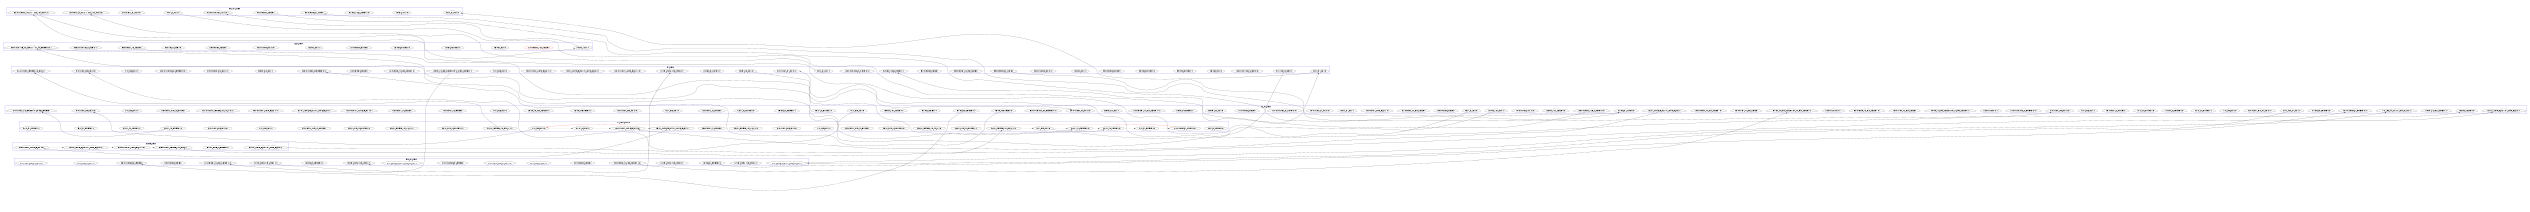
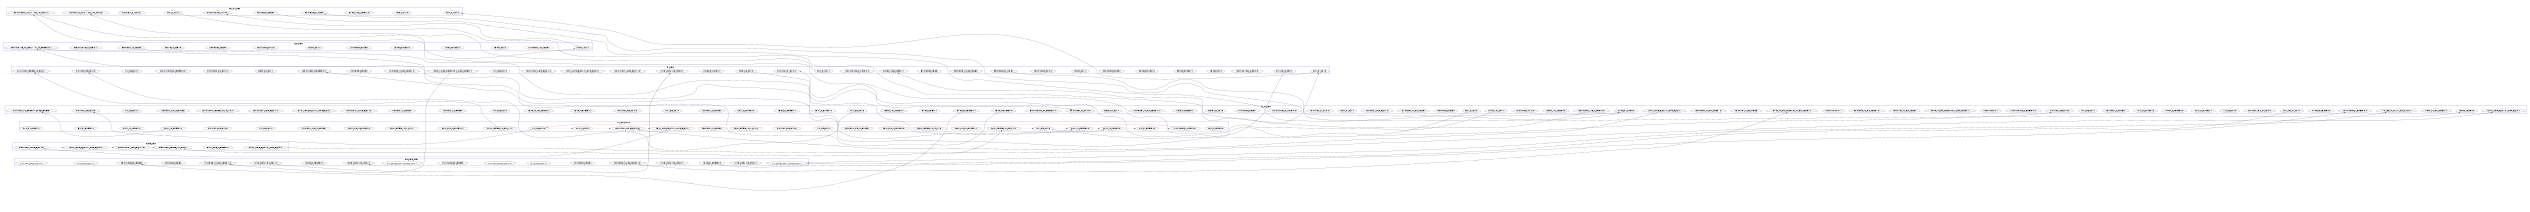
  digraph {
    fontname=Lato
    rankdir=LR
    node [fontname=Lato]
    edge [color=white fontname=Lato style=solid]
    n1 [label="533: assume(port_dev_registered);"]
    n2 [label="226: assert(dev_usb_serial_initialized >= 0);"]
    n3 [label="227: dev_autopm = dev_autopm + 1;"]
    n4 [label="238: assert(dev_usb_serial_initialized >= 0);"]
    n5 [label="241: dev_autopm = dev_autopm + 1;"]
    n6 [label="87: fw_serial_bus_lock = fw_serial_bus_lock - 1;"]
    n7 [label="82: fw_serial_bus_lock = 1;"]
    n8 [label="243: port_tty_registered = 0;"]
    n9 [label="247: dev_autopm = dev_autopm - 1;"]
    n10 [label="233: dev_autopm = dev_autopm - 1;"]
    n11 [label="231: port_tty_registered = 1;"]
    n12 [label="82: fw_serial_bus_lock = 1;"]
    n13 [label="237: assert(port_initialized);"]
    n14 [label="87: fw_serial_bus_lock = fw_serial_bus_lock - 1;"]
    n15 [label="537: assume(!port_dev_registered);"]
    n16 [label="81: assume(fw_serial_bus_lock == 0);"]
    n17 [label="225: assert(port_initialized);"]
    n18 [label="81: assume(fw_serial_bus_lock == 0);"]
    n19 [label="518: assume((port_work == 1) | (port_work_stop == 1));"]
    n20 [label="93: fw_tty_lock = 1;"]
    n21 [label="523: assert(port_tty_installed);"]
    n22 [label="524: port_write_in_progress = 0;"]
    n23 [label="519: assert((fw_tty_lock != 2) | (port_work_stop == 0));"]
    n24 [label="92: assume(fw_tty_lock == 0);"]
    n25 [label="525: port_work = 0;"]
    n26 [label="98: fw_tty_lock = 0;"]
    n27 [label="522: assert(port_initialized);"]
    n28 [label="521b: assume(!(port_work == 0));"]
    n29 [label="575: assume(drv_registered_with_serial_fw);"]
    n30 [label="576: drv_device_id_registered = 1;"]
    n31 [label="577: drv_module_ref_cnt = drv_module_ref_cnt - 1;"]
    n32 [label="292: drv_module_ref_cnt = drv_module_ref_cnt + 1;"]
    n33 [label="572b: assume(!(drv_module_ref_cnt <= 0));"]
    n34 [label="291a: assume(drv_module_ref_cnt >= 0);"]
    n35 [label="326: drv_id_table = 1;"]
    n36 [label="484: assume(drv_module_ref_cnt == 0);"]
    n37 [label="322: drv_registered_with_serial_fw = 1;"]
    n38 [label="76: fw_table_lock = 0;"]
    n39 [label="485: drv_module_ref_cnt = drv_module_ref_cnt - 1;"]
    n40 [label="317: assert(fw_driver_list_consistent);"]
    n41 [label="318: fw_driver_list_consistent = 0;"]
    n42 [label="71: fw_table_lock = 1;"]
    n43 [label="319: drv_registered_with_usb_fw = 1;"]
    n44 [label="320: fw_driver_list_consistent = 1;"]
    n45 [label="342: drv_registered_with_serial_fw = 0;"]
    n46 [label="338: fw_driver_list_consistent = 0;"]
    n47 [label="339: drv_registered_with_usb_fw = 0;"]
    n48 [label="340: fw_driver_list_consistent = 1;"]
    n49 [label="64: assume(port_tty_installed == 0);"]
    n50 [label="331: drv_registered_with_usb_fw = 0;"]
    n51 [label="70: assume(fw_table_lock == 0);"]
    n52 [label="347: drv_usb_initialized = 0;"]
    n53 [label="65: fw_tty_initialized = 0;"]
    n54 [label="337: assert(fw_driver_list_consistent);"]
    n55 [label="71: fw_table_lock = 1;"]
    n56 [label="346: drv_usb_registered = 0;"]
    n57 [label="76: fw_table_lock = 0;"]
    n58 [label="54: fw_tty_initialized = 1;"]
    n59 [label="55: fw_tty_registered = 1;"]
    n60 [label="312: drv_usb_registered = 1;"]
    n61 [label="70: assume(fw_table_lock == 0);"]
    n62 [label="311: drv_usb_initialized = 1;"]
    n63 [label="330: assert(drv_usb_initialized);"]
    n64 [label="61: fw_tty_registered = 0;"]
    n65 [label="157: port_dev_registered = 1;"]
    n66 [label="188: port_work_initialized = 0;"]
    n67 [label="190: assume(port_write_in_progress == 0);"]
    n68 [label="70: assume(fw_table_lock == 0);"]
    n69 [label="71: fw_table_lock = 1;"]
    n70 [label="172: assert(port_initialized);"]
    n71 [label="174b: assume(!(port_tty_installed == 0));"]
    n72 [label="257: dev_usb_serial_initialized = dev_usb_serial_initialized - 1;"]
    n73 [label="266: fw_idr_consistent = 0;"]
    n74 [label="267: port_idr_registered = 0;"]
    n75 [label="98: fw_tty_lock = 0;"]
    n76 [label="217: port_work_stop = 1;"]
    n77 [label="262b: assume(!(port_idr_registered == 0));"]
    n78 [label="143: dev_disconnected = 1;"]
    n79 [label="70: assume(fw_table_lock == 0);"]
    n80 [label="81: assume(fw_serial_bus_lock == 0);"]
    n81 [label="82: fw_serial_bus_lock = 1;"]
    n82 [label="265: assert(fw_idr_consistent);"]
    n83 [label="76: fw_table_lock = 0;"]
    n84 [label="133: dev_usb_serial_initialized = 1;"]
    n85 [label="71: fw_table_lock = 1;"]
    n86 [label="148: assert(fw_idr_consistent);"]
    n87 [label="87: fw_serial_bus_lock = fw_serial_bus_lock - 1;"]
    n88 [label="279: dev_usb_serial_initialized = -1;"]
    n89 [label="280: port_initialized = 0;"]
    n90 [label="291a: assume(drv_module_ref_cnt >= 0);"]
    n91 [label="292: drv_module_ref_cnt = drv_module_ref_cnt + 1;"]
    n92 [label="268: fw_idr_consistent = 1;"]
    n93 [label="76: fw_table_lock = 0;"]
    n94 [label="260b: assume(!(old == 1));"]
    n95 [label="115: assert(fw_driver_list_consistent);"]
    n96 [label="116b: assume(!(drv_registered_with_usb_fw == 0));"]
    n97 [label="253: assert(dev_usb_serial_initialized > 0);"]
    n98 [label="256: old = dev_usb_serial_initialized;"]
    n99 [label="278: assume(port_tty_registered == 0);"]
    n100 [label="158: dev_disconnected = 0;"]
    n101 [label="179: assume(fw_tty_lock == 0);"]
    n102 [label="191: port_tty_installed = 0;"]
    n103 [label="70: assume(fw_table_lock == 0);"]
    n104 [label="276: port_dev_registered = 0;"]
    n105 [label="380: dev_disc_lock = 1;"]
    n106 [label="168: assert(dev_usb_serial_initialized >= 0);"]
    n107 [label="496: assume(drv_usb_registered | drv_device_id_registered);"]
    n108 [label="76: fw_table_lock = 0;"]
    n109 [label="155: port_work_initialized = 1;"]
    n110 [label="253: assert(dev_usb_serial_initialized > 0);"]
    n111 [label="256: old = dev_usb_serial_initialized;"]
    n112 [label="220: assume(port_work == 0);"]
    n113 [label="151: fw_idr_consistent = 1;"]
    n114 [label="501b: assume(!(port_dev_registered == 0));"]
    n115 [label="379: assume(dev_disc_lock == 0);"]
    n116 [label="194: drv_module_ref_cnt = drv_module_ref_cnt - 1;"]
    n117 [label="149: fw_idr_consistent = 0;"]
    n118 [label="180: fw_tty_lock = 2;"]
    n119 [label="183: assert(drv_module_ref_cnt > 0);"]
    n120 [label="71: fw_table_lock = 1;"]
    n121 [label="150: port_idr_registered = 1;"]
    n122 [label="123b: assume(!(drv_module_ref_cnt <= 0));"]
    n123 [label="257: dev_usb_serial_initialized = dev_usb_serial_initialized - 1;"]
    n124 [label="260a: assume(old == 1);"]
    n125 [label="184: assert(dev_usb_serial_initialized);"]
    n126 [label="185: assert(port_initialized);"]
    n127 [label="128: assert(drv_usb_initialized);"]
    n128 [label="169: dev_disconnected = 1;"]
    n129 [label="385: dev_disc_lock = 0;"]
    n130 [label="129: assert(drv_usb_registered);"]
    n131 [label="156: port_initialized = 1;"]
    n132 [label="281: drv_module_ref_cnt = drv_module_ref_cnt - 1;"]
    n133 [label="472: port_work = 1;"]
    n134 [label="507: assume((write_urb_state == 1) | (drv_usb_registered == 0));"]
    n135 [label="508a: assume(write_urb_state == 1);"]
    n136 [label="468: port_consistent = 0;"]
    n137 [label="469: port_consistent = 1;"]
    n138 [label="104: port_lock = 1;"]
    n139 [label="467: assert(port_consistent);"]
    n140 [label="509: assert(drv_usb_initialized);"]
    n141 [label="109: port_lock = 0;"]
    n142 [color=red label="471: assert(port_work_initialized);"]
    n143 [label="103: assume(port_lock == 0);"]
    n144 [label="465: assert(port_initialized);"]
    n145 [label="510: write_urb_state = 0;"]
    n146 [label="561: write_urb_state = 1;"]
    n147 [label="98: fw_tty_lock = 0;"]
    n148 [label="380: dev_disc_lock = 1;"]
    n149 [label="408a: assume(dev_disconnected == 0);"]
    n150 [label="76: fw_table_lock = 0;"]
    n151 [label="291a: assume(drv_module_ref_cnt >= 0);"]
    n152 [label="103: assume(port_lock == 0);"]
    n153 [label="104: port_lock = 1;"]
    n154 [label="556: port_consistent = 0;"]
    n155 [label="557: port_consistent = 1;"]
    n156 [label="551: assert(port_initialized);"]
    n157 [label="552: assert(dev_usb_serial_initialized);"]
    n158 [label="93: fw_tty_lock = 1;"]
    n159 [label="548b: assume(!(port_tty_installed == 0));"]
    n160 [label="109: port_lock = 0;"]
    n161 [label="413: assert(port_initialized);"]
    n162 [label="414: assert(dev_usb_serial_initialized > 0);"]
    n163 [label="427: dev_autopm = dev_autopm + 1;"]
    n164 [label="555: assert(port_consistent);"]
    n165 [label="553: assert(port_tty_installed);"]
    n166 [label="379: assume(dev_disc_lock == 0);"]
    n167 [label="544: assume(drv_registered_with_serial_fw);"]
    n168 [label="70: assume(fw_table_lock == 0);"]
    n169 [label="292: drv_module_ref_cnt = drv_module_ref_cnt + 1;"]
    n170 [label="421b: assume(!(drv_module_ref_cnt <= 0));"]
    n171 [label="428: port_tty_installed = 1;"]
    n172 [label="549: port_write_in_progress = 1;"]
    n173 [label="385: dev_disc_lock = 0;"]
    n174 [label="92: assume(fw_tty_lock == 0);"]
    n175 [label="560a: assume(write_urb_state == 0);"]
    n176 [label="71: fw_table_lock = 1;"]
    n177 [label="401b: assume(!(port_idr_registered == 0));"]
    n178 [label="415: dev_usb_serial_initialized = dev_usb_serial_initialized + 1;"]
    subgraph cluster_1 {
      color=blue
-     label=serial_bus_thread
+     label=serial_module_thread
      n1
      n2
      n3
      n4
      n5
      n6
      n7
      n8
      n9
      n10
      n11
      n12
      n13
      n14
      n15
      n16
      n17
      n18
    }
    subgraph cluster_2 {
      color=blue
      label=port_work_thread
      n19
      n20
      n21
      n22
      n23
      n24
      n25
      n26
      n27
      n28
    }
    subgraph cluster_3 {
      color=blue
      label=attribute_thread
      n29
      n30
      n31
      n32
      n33
      n34
    }
    subgraph cluster_4 {
      color=blue
      label=fw_module_module
      n35
      n36
      n37
      n38
      n39
      n40
      n41
      n42
      n43
      n44
      n45
      n46
      n47
      n48
      n49
      n50
      n51
      n52
      n53
      n54
      n55
      n56
      n57
      n58
      n59
      n60
      n61
      n62
      n63
      n64
    }
    subgraph cluster_5 {
      color=blue
      label=usb_bus_thread
      n65
      n66
      n67
      n68
      n69
      n70
      n71
      n72
      n73
      n74
      n75
      n76
      n77
      n78
      n79
      n80
      n81
      n82
      n83
      n84
      n85
      n86
      n87
      n88
      n89
      n90
      n91
      n92
      n93
      n94
      n95
      n96
      n97
      n98
      n99
      n100
      n101
      n102
      n103
      n104
      n105
      n106
      n107
      n108
      n109
      n110
      n111
      n112
      n113
      n114
      n115
      n116
      n117
      n118
      n119
      n120
      n121
      n122
      n123
      n124
      n125
      n126
      n127
      n128
      n129
      n130
      n131
      n132
    }
    subgraph cluster_6 {
      color=blue
      label=usb_cb_thread
      n133
      n134
      n135
      n136
      n137
      n138
      n139
      n140
      n141
      n142
      n143
      n144
      n145
    }
    subgraph cluster_7 {
      color=blue
      label=tty_thread
      n146
      n147
      n148
      n149
      n150
      n151
      n152
      n153
      n154
      n155
      n156
      n157
      n158
      n159
      n160
      n161
      n162
      n163
      n164
      n165
      n166
      n167
      n168
      n169
      n170
      n171
      n172
      n173
      n174
      n175
      n176
      n177
      n178
    }
    n1 -> n17
    n2 -> n3
    n3 -> n11
    n3 -> n163 [color=black constraint=false]
    n4 -> n5
    n4 -> n72 [color=black constraint=false]
    n5 -> n8
    n6 -> n87 [color=black constraint=false]
    n7 -> n1
    n8 -> n9
    n8 -> n99 [color=black constraint=false]
    n9 -> n6
    n10 -> n14
    n11 -> n10
    n12 -> n13
    n13 -> n4
    n14 -> n15
    n15 -> n16
    n16 -> n12
    n17 -> n2
    n18 -> n7
    n19 -> n23
    n19 -> n133 [color=black constraint=false]
    n20 -> n28
    n20 -> n147 [color=black constraint=false]
    n21 -> n22
    n22 -> n25
    n23 -> n24
    n24 -> n20
    n25 -> n26
    n27 -> n21
    n27 -> n89 [color=black constraint=false]
    n28 -> n27
    n29 -> n30
    n29 -> n45 [color=black constraint=false]
    n30 -> n31
    n31 -> n132 [color=black constraint=false]
    n32 -> n33 [color=black style=dotted]
    n33 -> n29 [color=black style=dotted]
    n34 -> n32 [color=black style=dotted]
    n35 -> n36 [color=black style=dotted]
    n36 -> n39 [color=black style=dotted]
    n37 -> n38
    n37 -> n167 [color=black constraint=false]
    n38 -> n35 [color=black style=dotted]
    n38 -> n103 [color=black constraint=false]
    n39 -> n34 [color=black constraint=false]
    n39 -> n63
    n40 -> n41
    n41 -> n43
    n42 -> n40
    n43 -> n44
    n44 -> n37
    n45 -> n57 [color=black style=dotted]
    n46 -> n47
    n47 -> n48
    n48 -> n45
    n49 -> n38 [color=red constraint=false]
    n49 -> n53
    n50 -> n51
    n51 -> n55
    n52 -> n64 [color=black style=dotted]
    n54 -> n46
    n55 -> n54
    n56 -> n52 [color=black style=dotted]
    n57 -> n56 [color=black style=dotted]
    n57 -> n68 [color=black constraint=false]
    n58 -> n59
    n59 -> n62
    n60 -> n61
    n60 -> n107 [color=black constraint=false]
    n61 -> n42
    n62 -> n60
    n63 -> n50
    n64 -> n49 [color=black style=dotted]
    n65 -> n1 [color=black constraint=false]
    n65 -> n100
    n66 -> n67
    n67 -> n102
    n67 -> n172 [color=black constraint=false]
    n68 -> n69
    n69 -> n82
    n70 -> n71
    n71 -> n101
    n72 -> n94
    n73 -> n74
    n74 -> n92
    n75 -> n76
    n75 -> n174 [color=black constraint=false]
    n76 -> n19 [color=black constraint=false]
    n76 -> n112
    n77 -> n68
    n78 -> n79
    n79 -> n85
    n80 -> n81
    n81 -> n6 [color=black constraint=false]
    n81 -> n104
    n82 -> n73
    n83 -> n84
    n84 -> n78
    n85 -> n86
    n86 -> n117
    n87 -> n88
    n88 -> n89
    n89 -> n132
    n90 -> n91
    n91 -> n122
    n92 -> n93
    n93 -> n80
    n94 -> n110
    n95 -> n96
    n96 -> n90
    n97 -> n98
    n98 -> n72
    n99 -> n87
    n100 -> n114
    n100 -> n149 [color=black constraint=false]
    n101 -> n118
    n102 -> n21 [color=black constraint=false]
    n102 -> n116
    n103 -> n120
    n104 -> n99
    n105 -> n106
    n106 -> n128
    n107 -> n103
    n108 -> n109
    n108 -> n168 [color=black constraint=false]
    n109 -> n131
    n110 -> n111
    n111 -> n123
    n112 -> n66
    n113 -> n108
    n114 -> n115
    n115 -> n105
    n116 -> n36 [color=black constraint=false]
    n116 -> n97
    n117 -> n121
    n118 -> n119
    n119 -> n125
    n120 -> n95
    n121 -> n113
    n122 -> n127
    n123 -> n124
    n124 -> n77
    n125 -> n126
    n126 -> n75
    n127 -> n130
    n128 -> n129
    n129 -> n70
    n130 -> n83
    n131 -> n65
    n133 -> n28 [color=black constraint=false]
    n134 -> n56 [color=black constraint=false]
    n134 -> n135
    n135 -> n140
    n136 -> n137
    n137 -> n141
    n138 -> n139
    n139 -> n136
    n140 -> n52 [color=black constraint=false]
    n140 -> n145
    n141 -> n142
    n142 -> n133
    n143 -> n138
    n144 -> n143
    n145 -> n144
    n146 -> n134 [color=black constraint=false]
    n146 -> n147
    n147 -> n26 [color=black constraint=false]
    n148 -> n149
    n149 -> n161
    n150 -> n151
    n151 -> n169
    n152 -> n153
    n153 -> n164
    n154 -> n155
    n155 -> n160
    n156 -> n157
    n157 -> n165
    n158 -> n23 [color=black constraint=false]
    n158 -> n159
    n159 -> n172
    n160 -> n175
    n161 -> n162
    n162 -> n178
    n163 -> n10 [color=black constraint=false style=dotted]
    n163 -> n171
    n164 -> n154
    n165 -> n102 [color=black constraint=false]
    n165 -> n152
    n166 -> n148
    n167 -> n168
    n168 -> n176
    n169 -> n170
    n170 -> n163
    n171 -> n173
    n172 -> n156
    n173 -> n115 [color=black constraint=false]
    n173 -> n174
    n174 -> n158
    n175 -> n146
    n176 -> n177
    n177 -> n166
    n178 -> n2 [color=black constraint=false]
    n178 -> n150
  }
